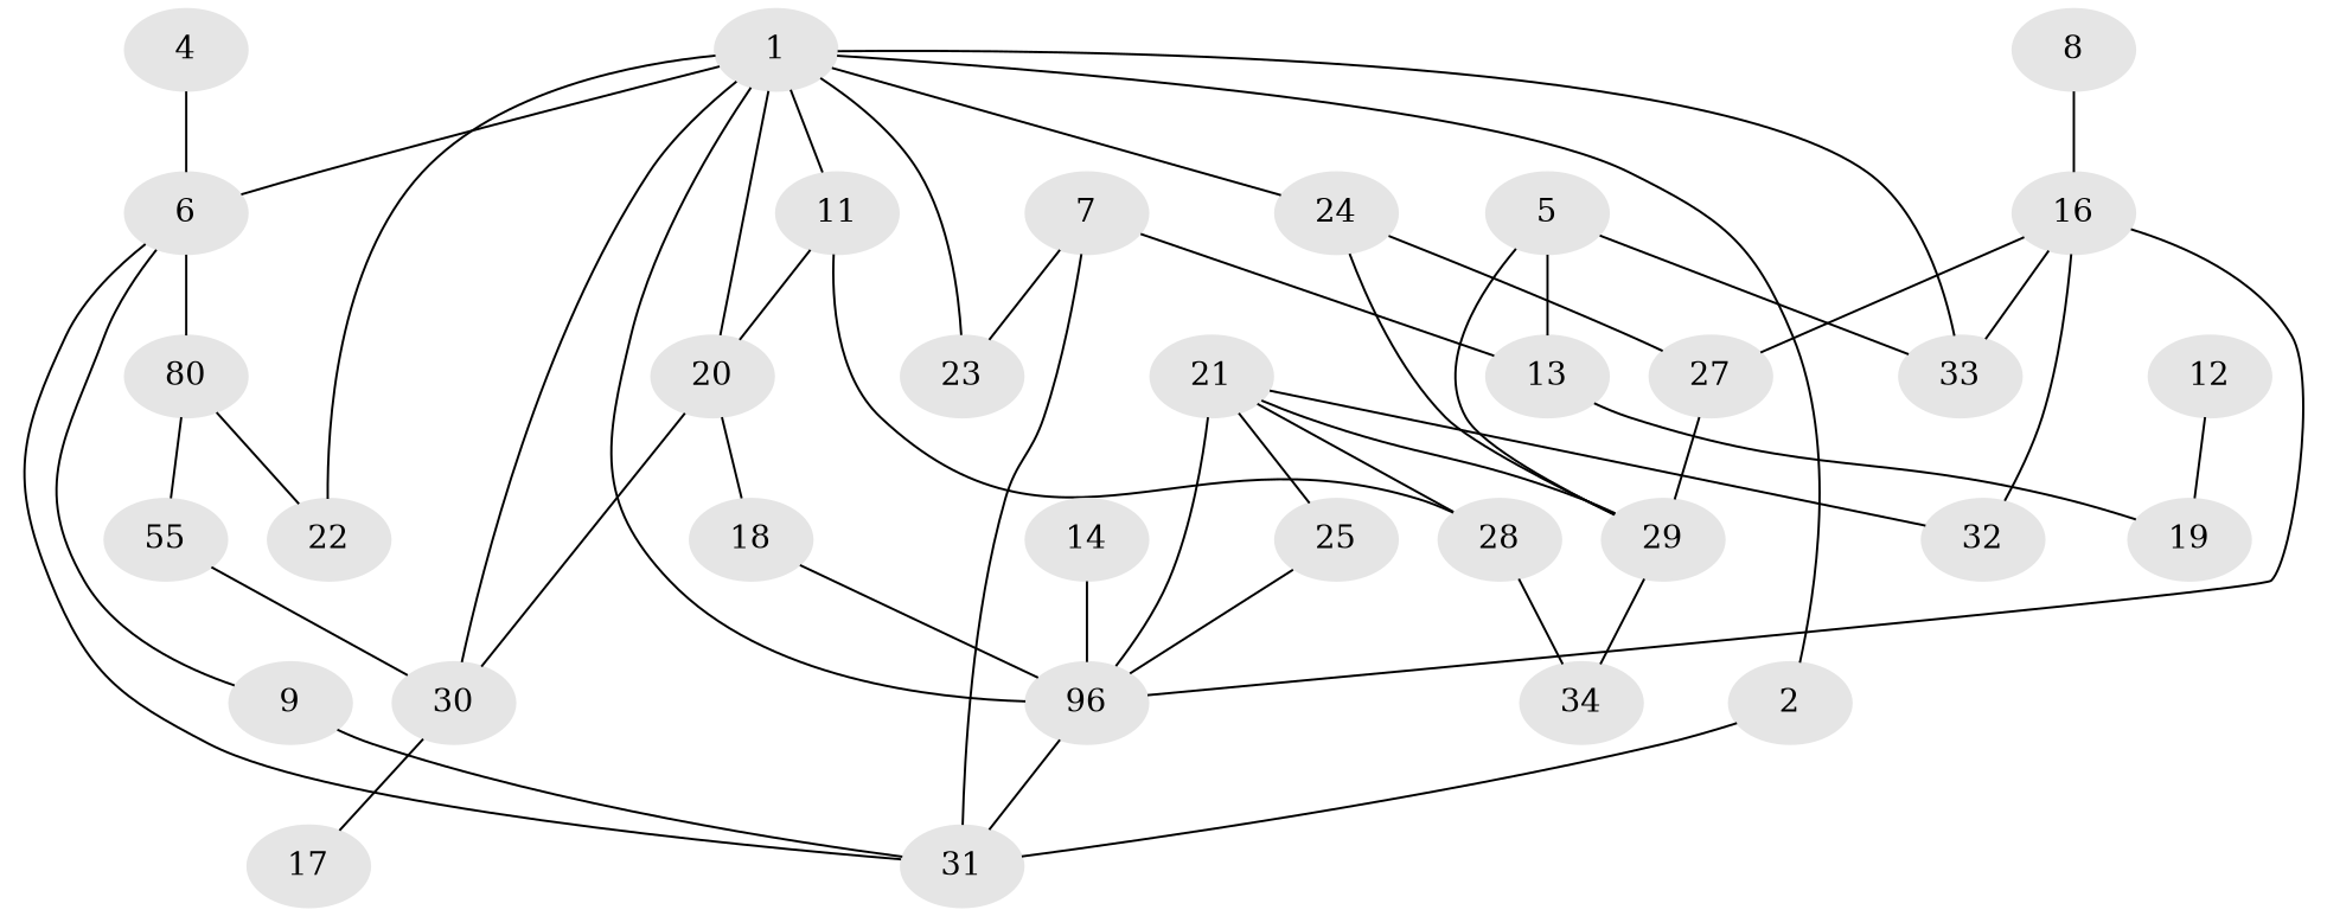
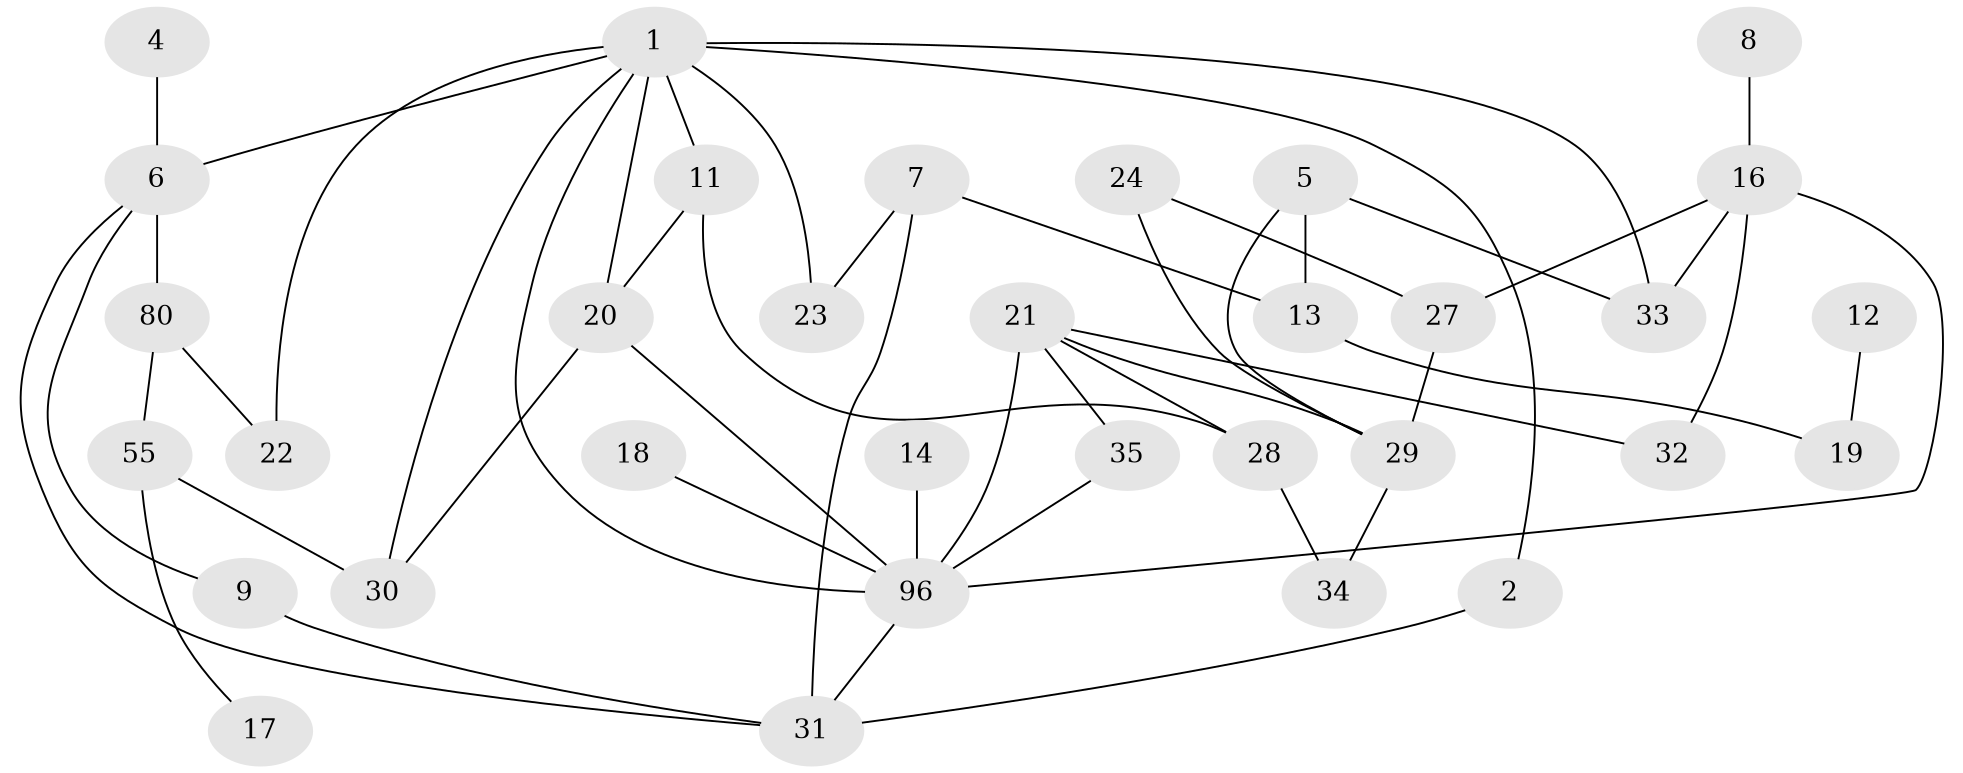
  graph {
    node [color=gray90 style=filled]
    edge [weight=1.0]
    1
    2
    6
    11
    20
    22
    23
    24
    n9 [label=96]
    30
    33
    31
    9
    n14 [label=80]
    28
    29
    27
    12
    19
    4
    5
    13
    34
    n24 [label=55]
    7
    8
    16
    32
    17
    14
    18
    21
-   25
+   25 [label=35]
    1 -- 2
    1 -- 6 [weight=2.0]
    1 -- 11
    1 -- 20
    1 -- 22
    1 -- 23 [weight=2.0]
-   1 -- 24
    1 -- n9
    1 -- 30
    1 -- 33
    2 -- 31
    6 -- 31
    6 -- 9
    6 -- n14
    11 -- 20
    11 -- 28
-   20 -- 18
+   20 -- n9
    20 -- 30
    24 -- 29
    24 -- 27
    n9 -- 31
    9 -- 31
    n14 -- 22
    n14 -- n24
    28 -- 34
    29 -- 34
    27 -- 29
    12 -- 19
    4 -- 6
    5 -- 33
    5 -- 29
    5 -- 13
    13 -- 19
    n24 -- 30
-   30 -- 17
+   n24 -- 17
    7 -- 23
    7 -- 31
    7 -- 13
    8 -- 16
    16 -- n9
    16 -- 33
    16 -- 27
    16 -- 32
    14 -- n9
    18 -- n9
    21 -- n9
    21 -- 28
    21 -- 29
    21 -- 32
    21 -- 25
    25 -- n9
  }
